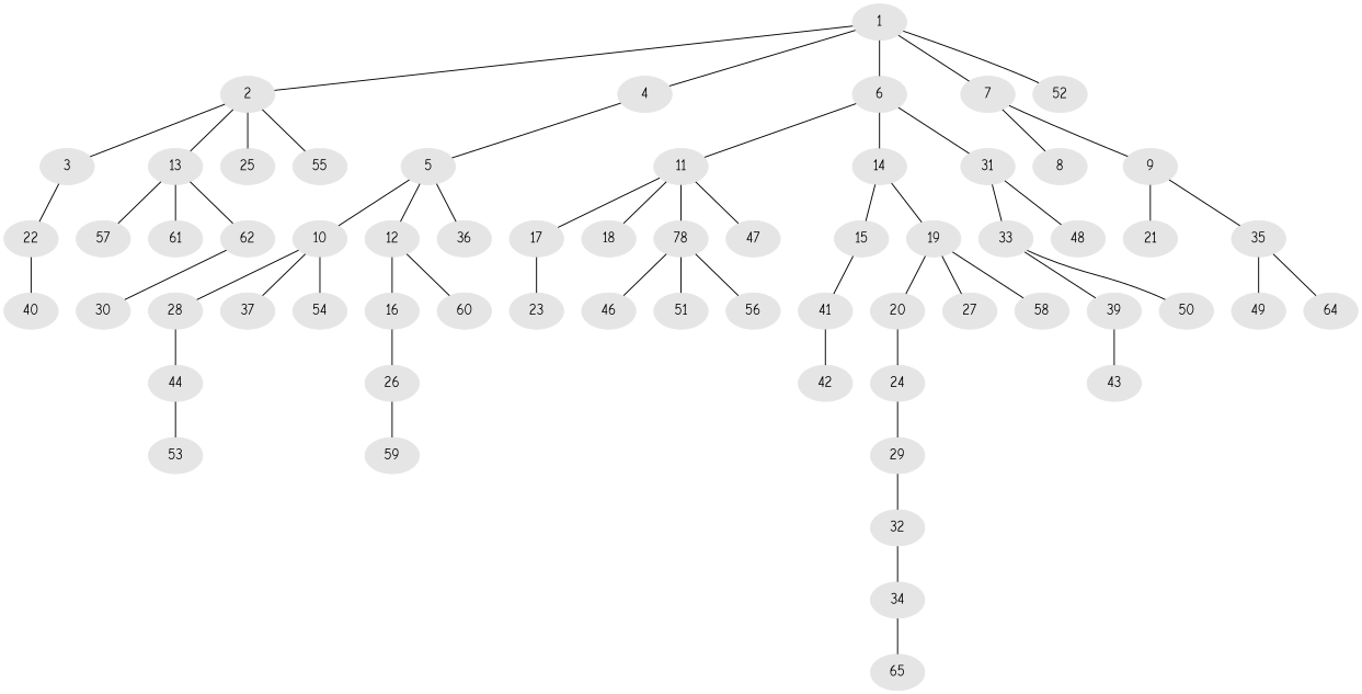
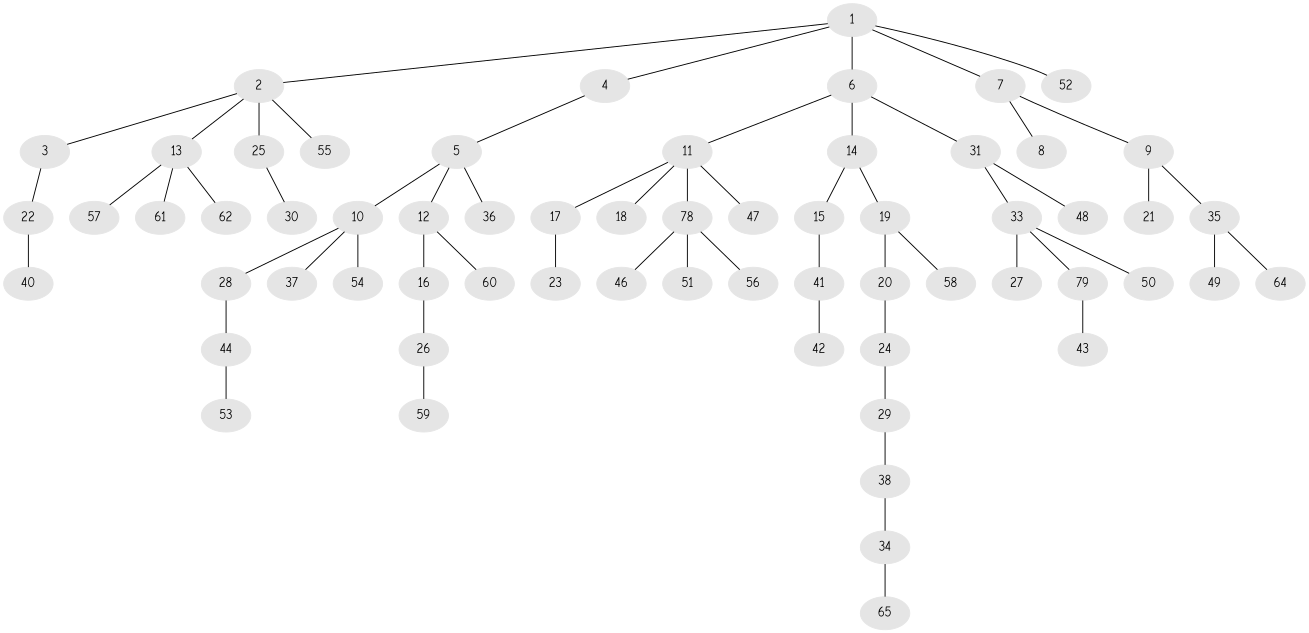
  graph {
    fontname="Comic Neue"
    node [color=gray90 fontname="Comic Neue" style=filled]
    edge [fontname="Comic Neue"]
    1
    2
    4
    6
    7
    52
    3
    13
    25
    55
    5
    11
    14
    31
    8
    9
    22
    57
    61
    62
    30
    40
    10
    12
    36
    28
    37
    54
    16
    60
    17
    18
    n33 [label=78]
    47
    15
    19
    33
    48
    21
    35
    49
    64
    44
    23
    46
    51
    56
    26
    41
    20
    27
    58
    42
    59
    24
    29
-   32
+   32 [label=38]
    53
    34
-   39
+   39 [label=79]
    50
    n62 [label=65]
    43
    1 -- 2
    1 -- 4
    1 -- 6
    1 -- 7
    1 -- 52
    2 -- 3
    2 -- 13
    2 -- 25
    2 -- 55
    4 -- 5
    6 -- 11
    6 -- 14
    6 -- 31
    7 -- 8
    7 -- 9
    3 -- 22
    13 -- 57
    13 -- 61
    13 -- 62
-   62 -- 30
+   25 -- 30
    5 -- 10
    5 -- 12
    5 -- 36
    11 -- 17
    11 -- 18
    11 -- n33
    11 -- 47
    14 -- 15
    14 -- 19
    31 -- 33
    31 -- 48
    9 -- 21
    9 -- 35
    22 -- 40
    10 -- 28
    10 -- 37
    10 -- 54
    12 -- 16
    12 -- 60
    28 -- 44
    16 -- 26
    17 -- 23
    n33 -- 46
    n33 -- 51
    n33 -- 56
    15 -- 41
    19 -- 20
-   19 -- 27
+   33 -- 27
    19 -- 58
    33 -- 39
    33 -- 50
    35 -- 49
    35 -- 64
    44 -- 53
    26 -- 59
    41 -- 42
    20 -- 24
    24 -- 29
    29 -- 32
    32 -- 34
    34 -- n62
    39 -- 43
  }
